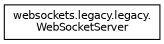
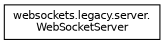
  digraph {
    rankdir=TB
-   n1 [color=black fillcolor=white fontname=Helvetica fontsize=10 height=0.2 label="websockets.legacy.legacy.\lWebSocketServer" shape=record style=filled width=0.4]
+   n1 [color=black fillcolor=white fontname=Helvetica fontsize=10 height=0.2 label="websockets.legacy.server.\lWebSocketServer" shape=record style=filled width=0.4]
  }
